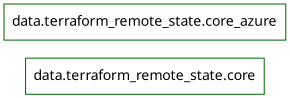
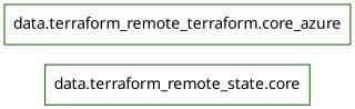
  digraph {
    rankdir=RL
    node [fontname="sans-serif" shape=rect color=darkgreen]
    n1 [label="data.terraform_remote_state.core"]
-   n2 [label="data.terraform_remote_state.core_azure"]
+   n2 [label="data.terraform_remote_terraform.core_azure"]
  }
